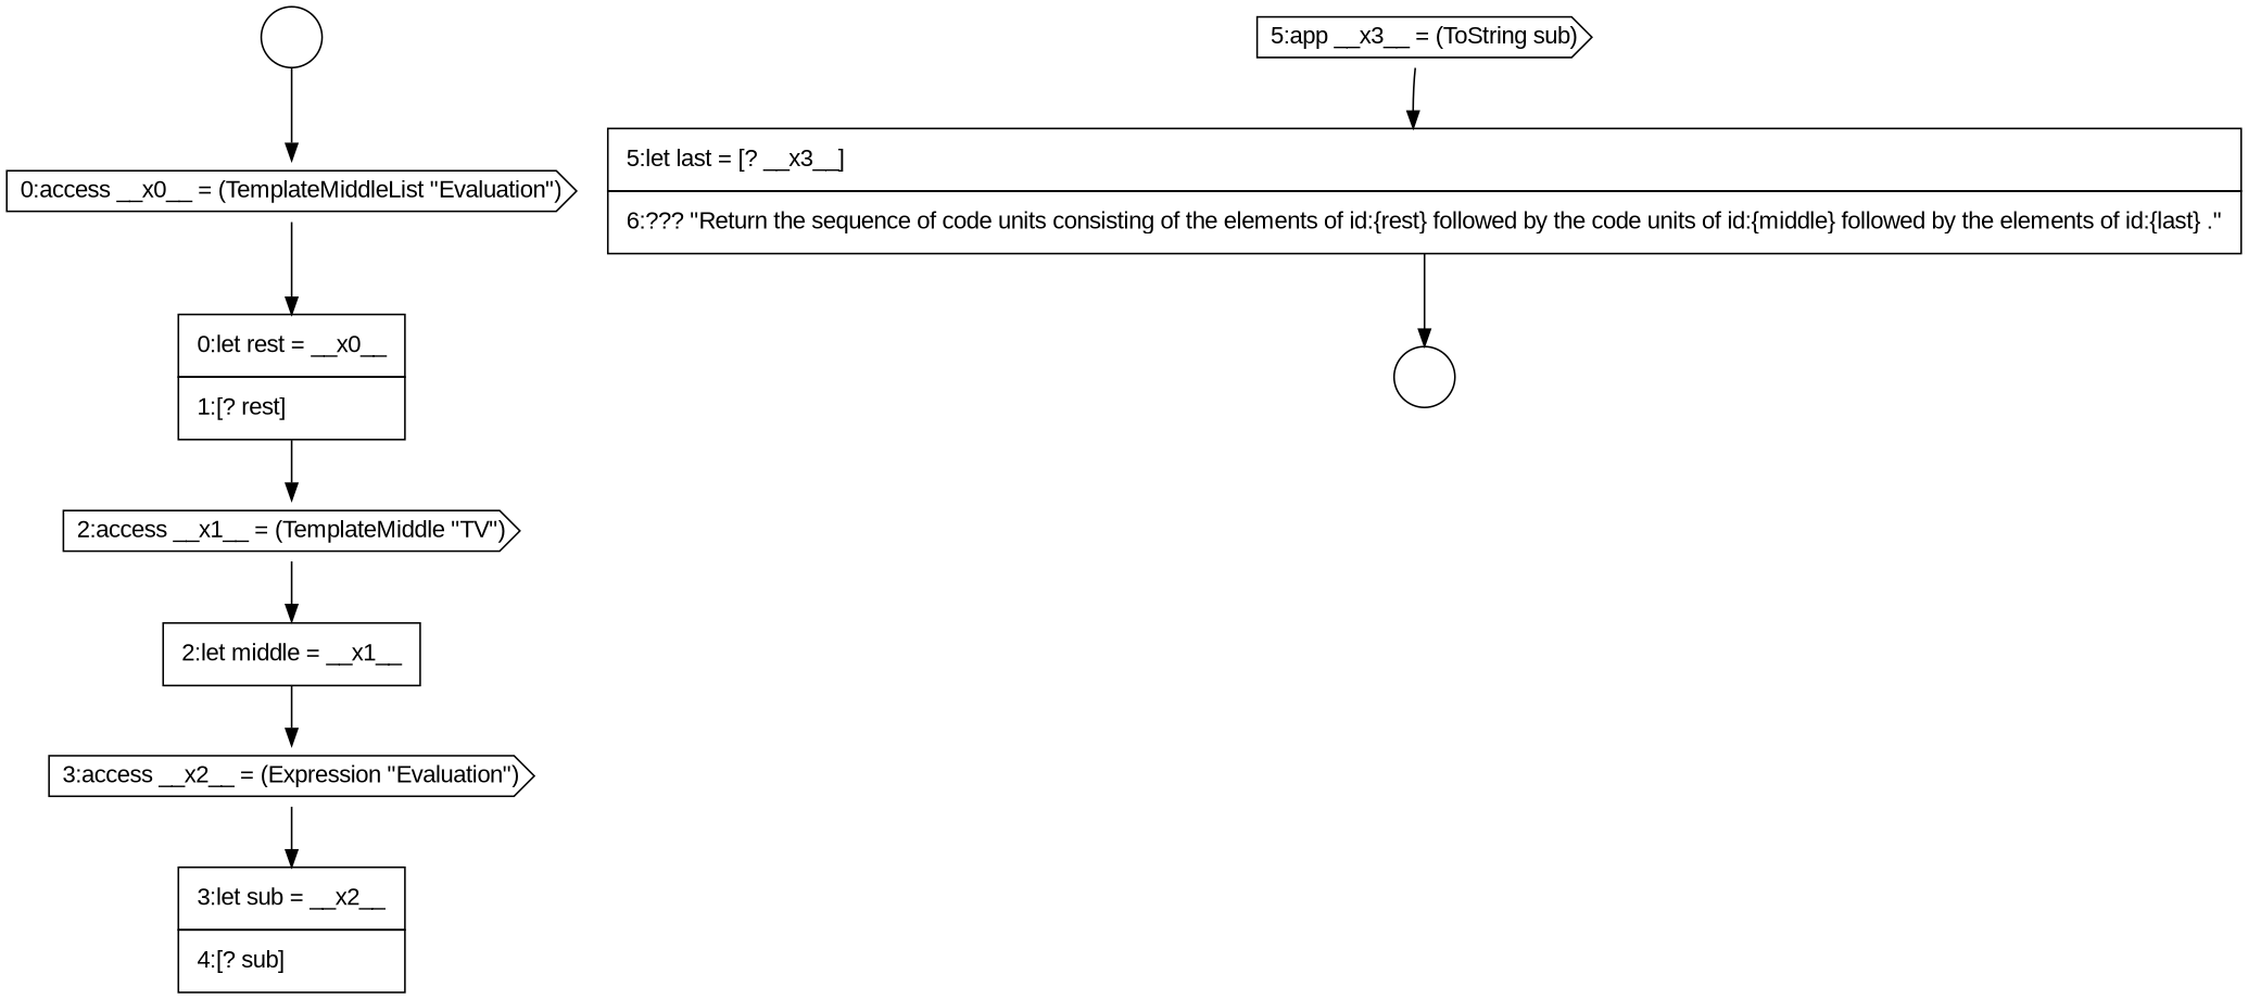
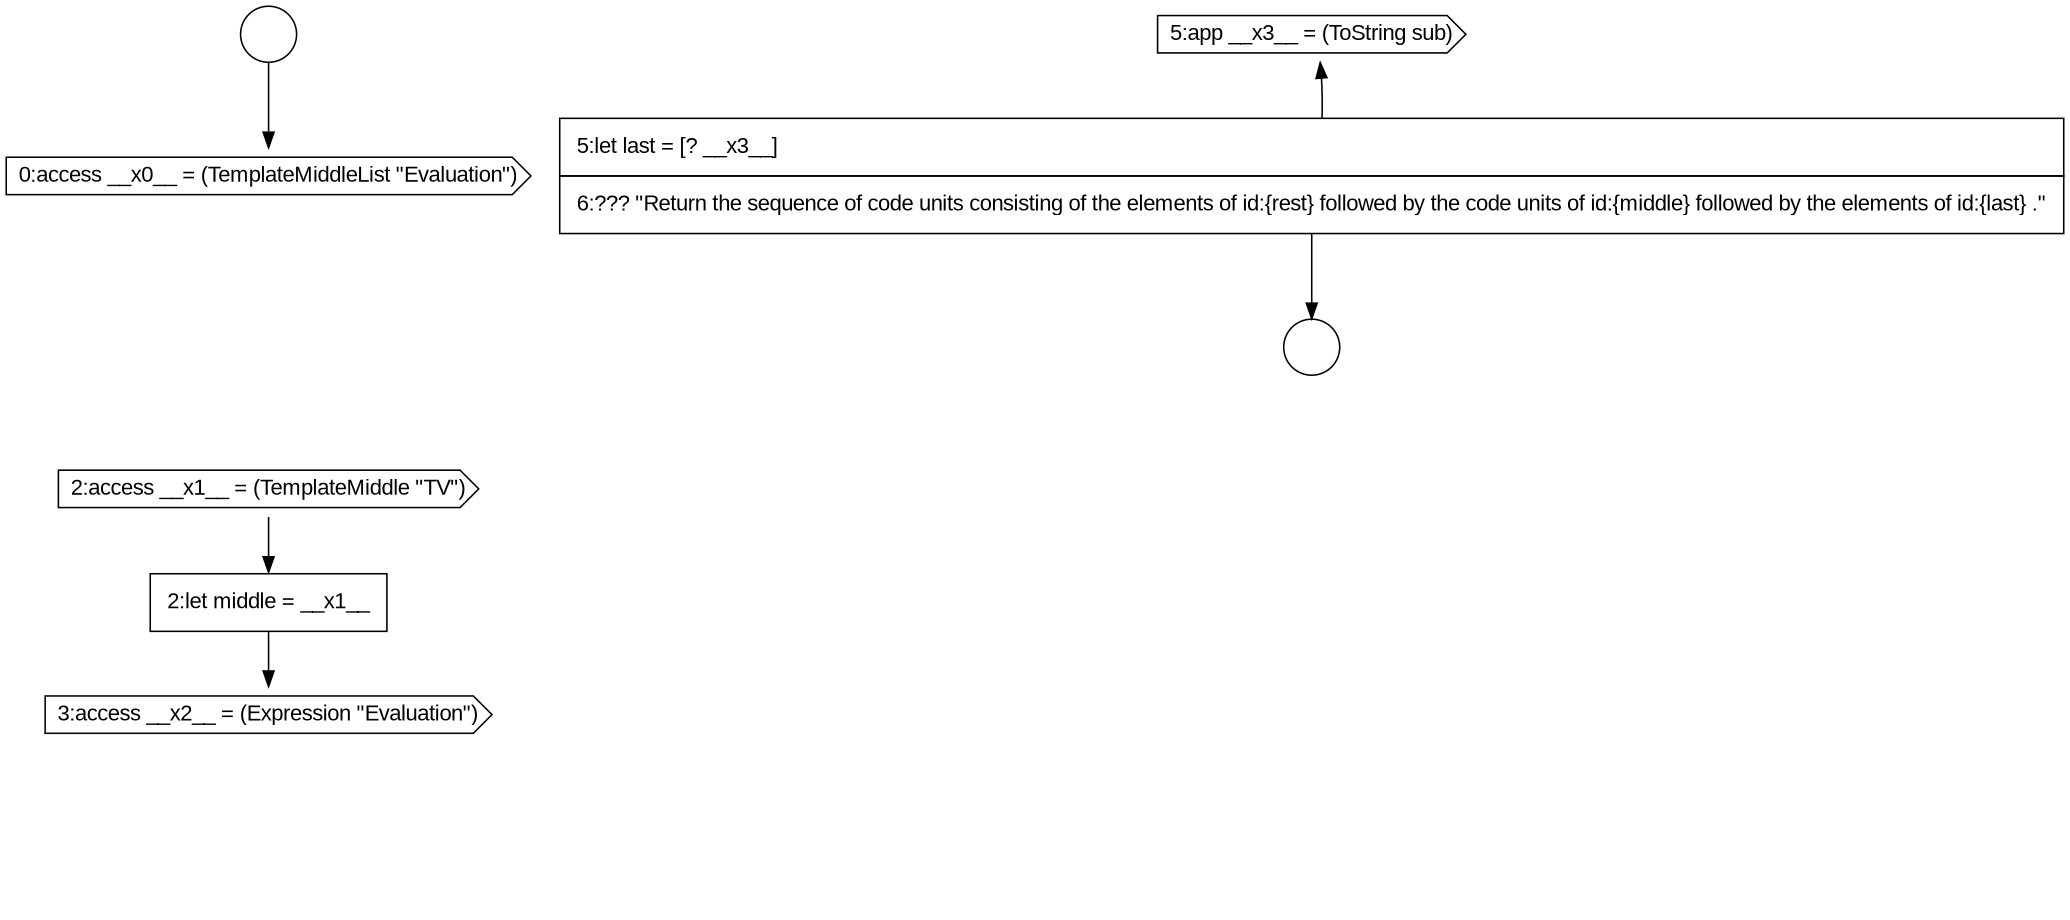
  digraph {
    fontname="Liberation Sans"
    node [color=black fillcolor=white fontname="Liberation Sans" shape=none style=filled]
    edge [color=black fontname="Liberation Sans"]
-   n1 [label=<<font color="black">     <table border="0" cellborder="1" cellspacing="0" cellpadding="10">       <tr><td align="left">3:let sub = __x2__</td></tr>       <tr><td align="left">4:[? sub]</td></tr>     </table>   </font>> margin=0]
    n2 [label=<<font color="black">5:app __x3__ = (ToString sub)</font>> shape=cds]
    n3 [label=<<font color="black">     <table border="0" cellborder="1" cellspacing="0" cellpadding="10">       <tr><td align="left">5:let last = [? __x3__]</td></tr>       <tr><td align="left">6:??? &quot;Return the sequence of code units consisting of the elements of id:{rest} followed by the code units of id:{middle} followed by the elements of id:{last} .&quot;</td></tr>     </table>   </font>> margin=0]
-   n4 [label=<<font color="black">     <table border="0" cellborder="1" cellspacing="0" cellpadding="10">       <tr><td align="left">0:let rest = __x0__</td></tr>       <tr><td align="left">1:[? rest]</td></tr>     </table>   </font>> margin=0]
    n5 [label=<<font color="black">2:access __x1__ = (TemplateMiddle &quot;TV&quot;)</font>> shape=cds]
    n6 [label=<<font color="black">     <table border="0" cellborder="1" cellspacing="0" cellpadding="10">       <tr><td align="left">2:let middle = __x1__</td></tr>     </table>   </font>> margin=0]
    n7 [label=<<font color="black">0:access __x0__ = (TemplateMiddleList &quot;Evaluation&quot;)</font>> shape=cds]
    n8 [label=" " shape=circle]
    n9 [label=<<font color="black">3:access __x2__ = (Expression &quot;Evaluation&quot;)</font>> shape=cds]
    n10 [label=" " shape=circle]
-   n2 -> n3
+   n3 -> n2
    n3 -> n8
-   n4 -> n5
    n5 -> n6
    n6 -> n9
-   n7 -> n4
-   n9 -> n1
    n10 -> n7
  }
